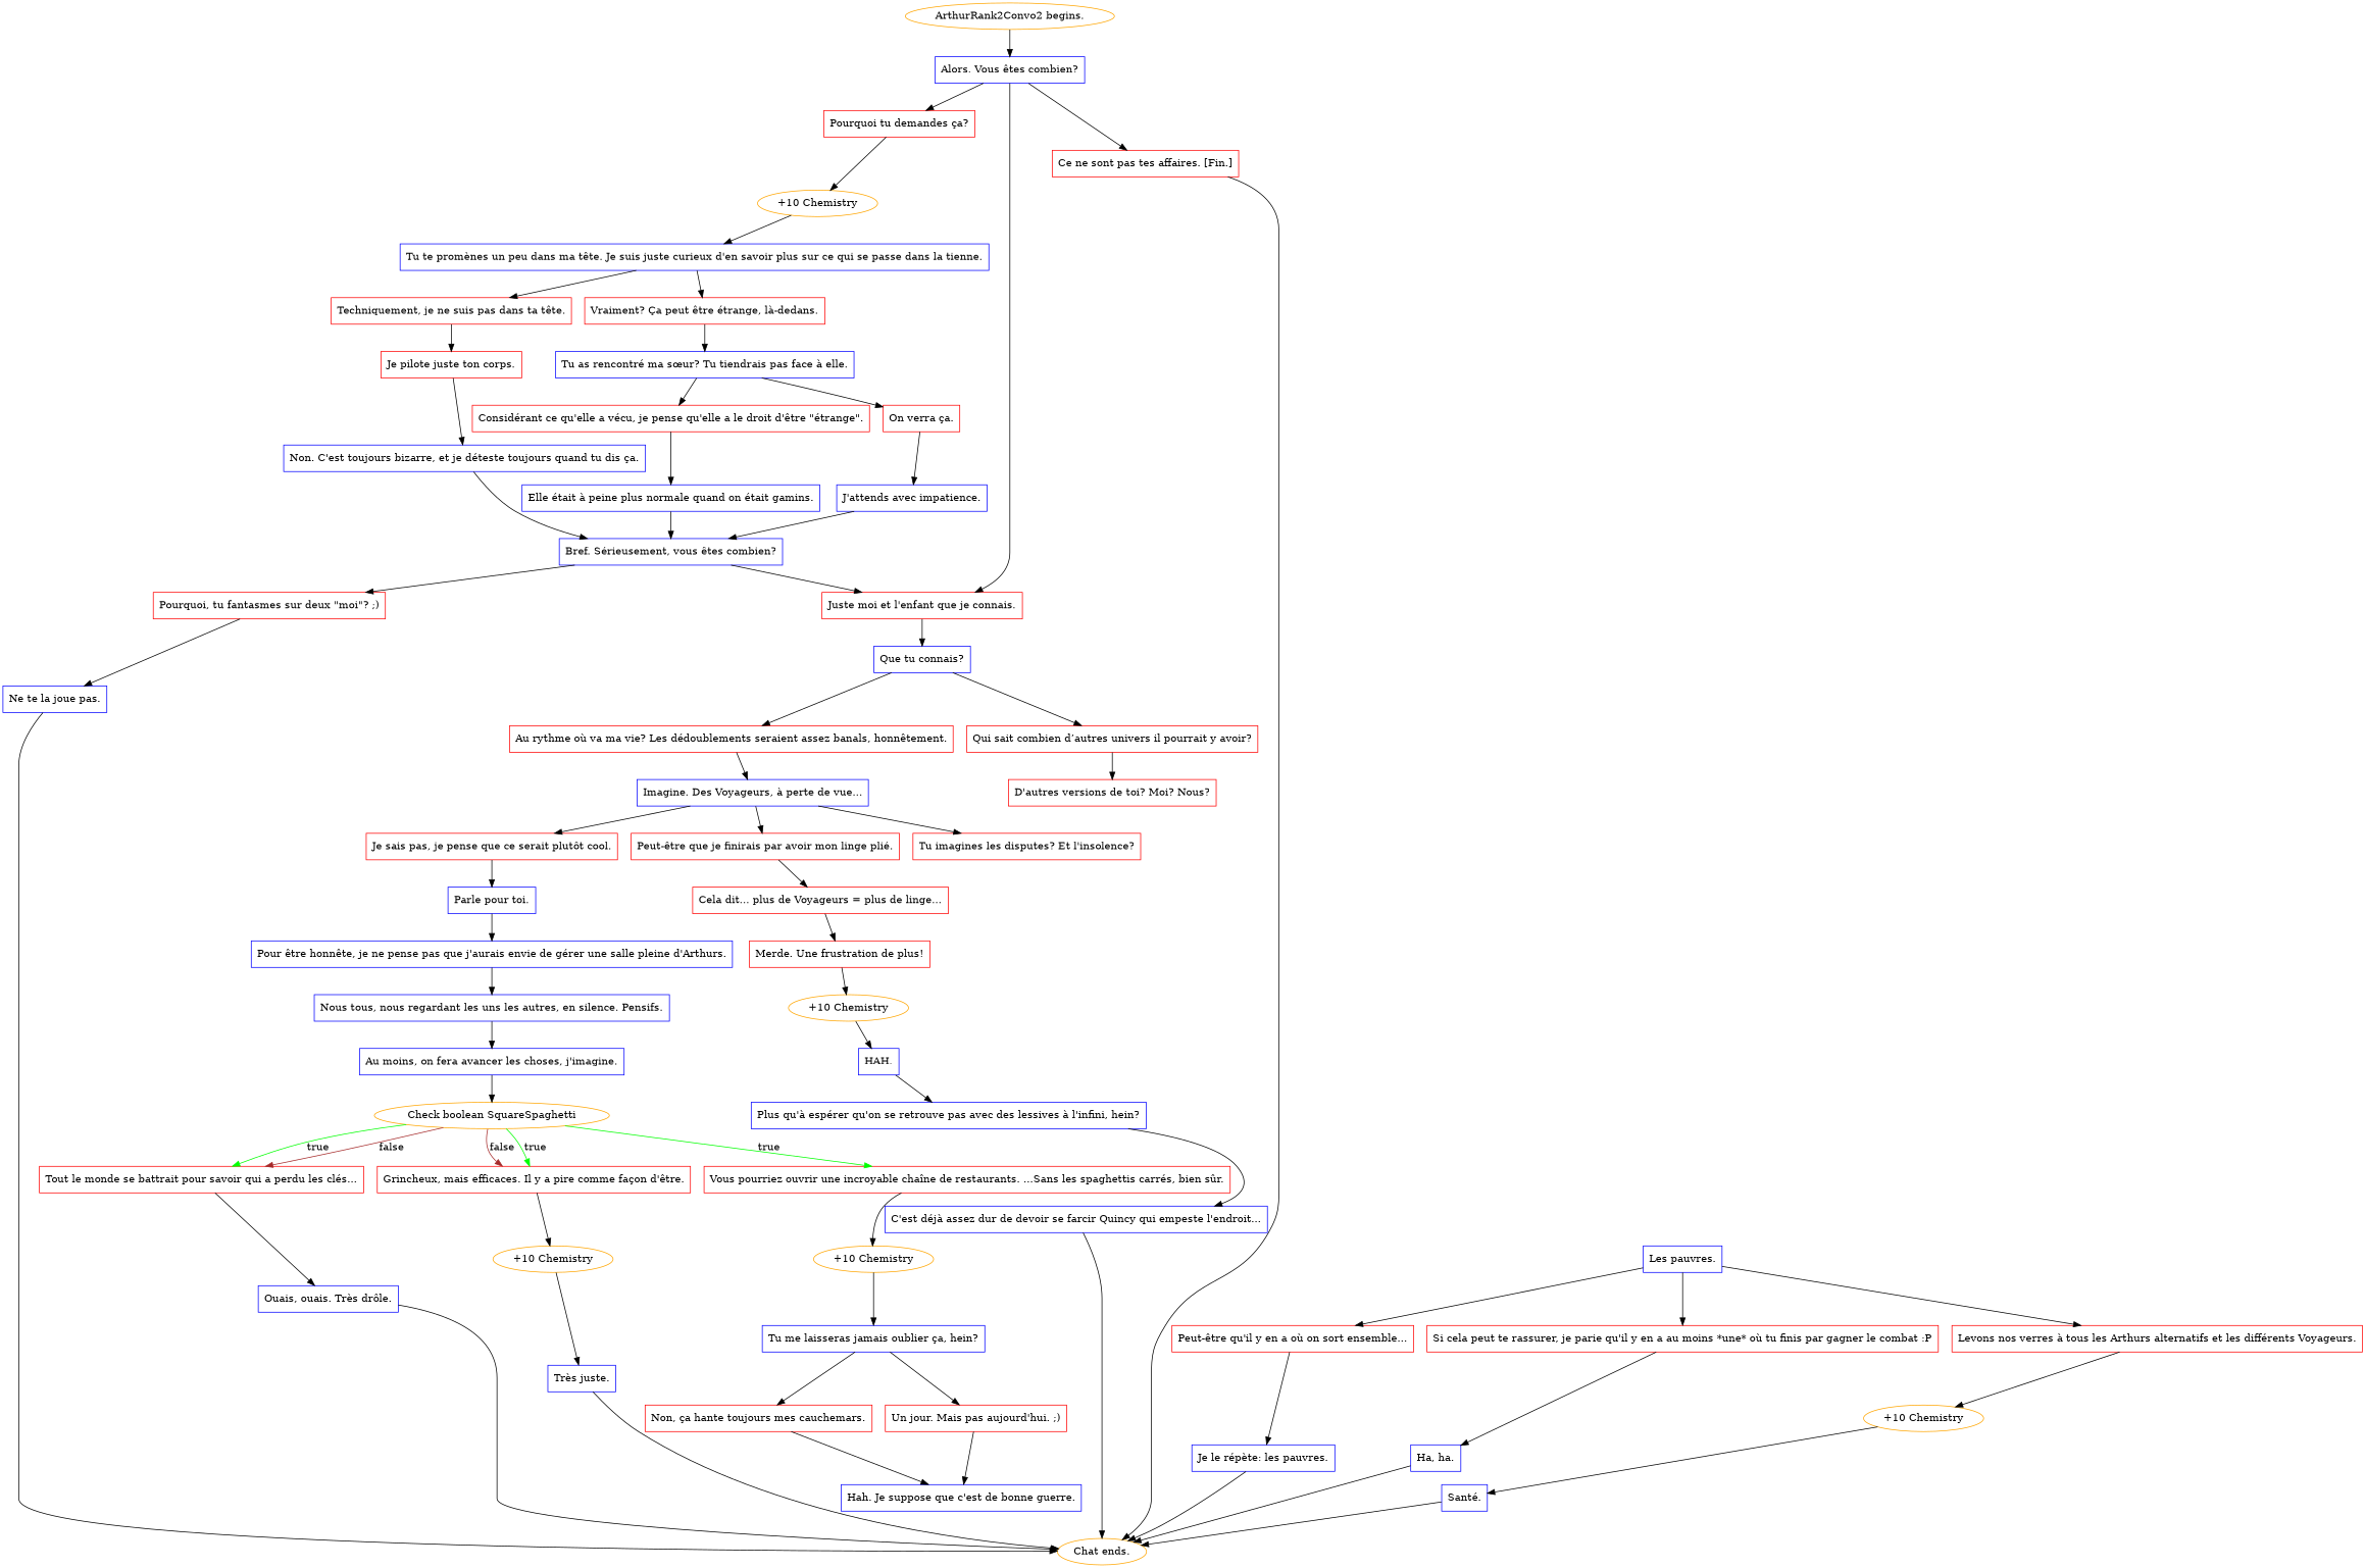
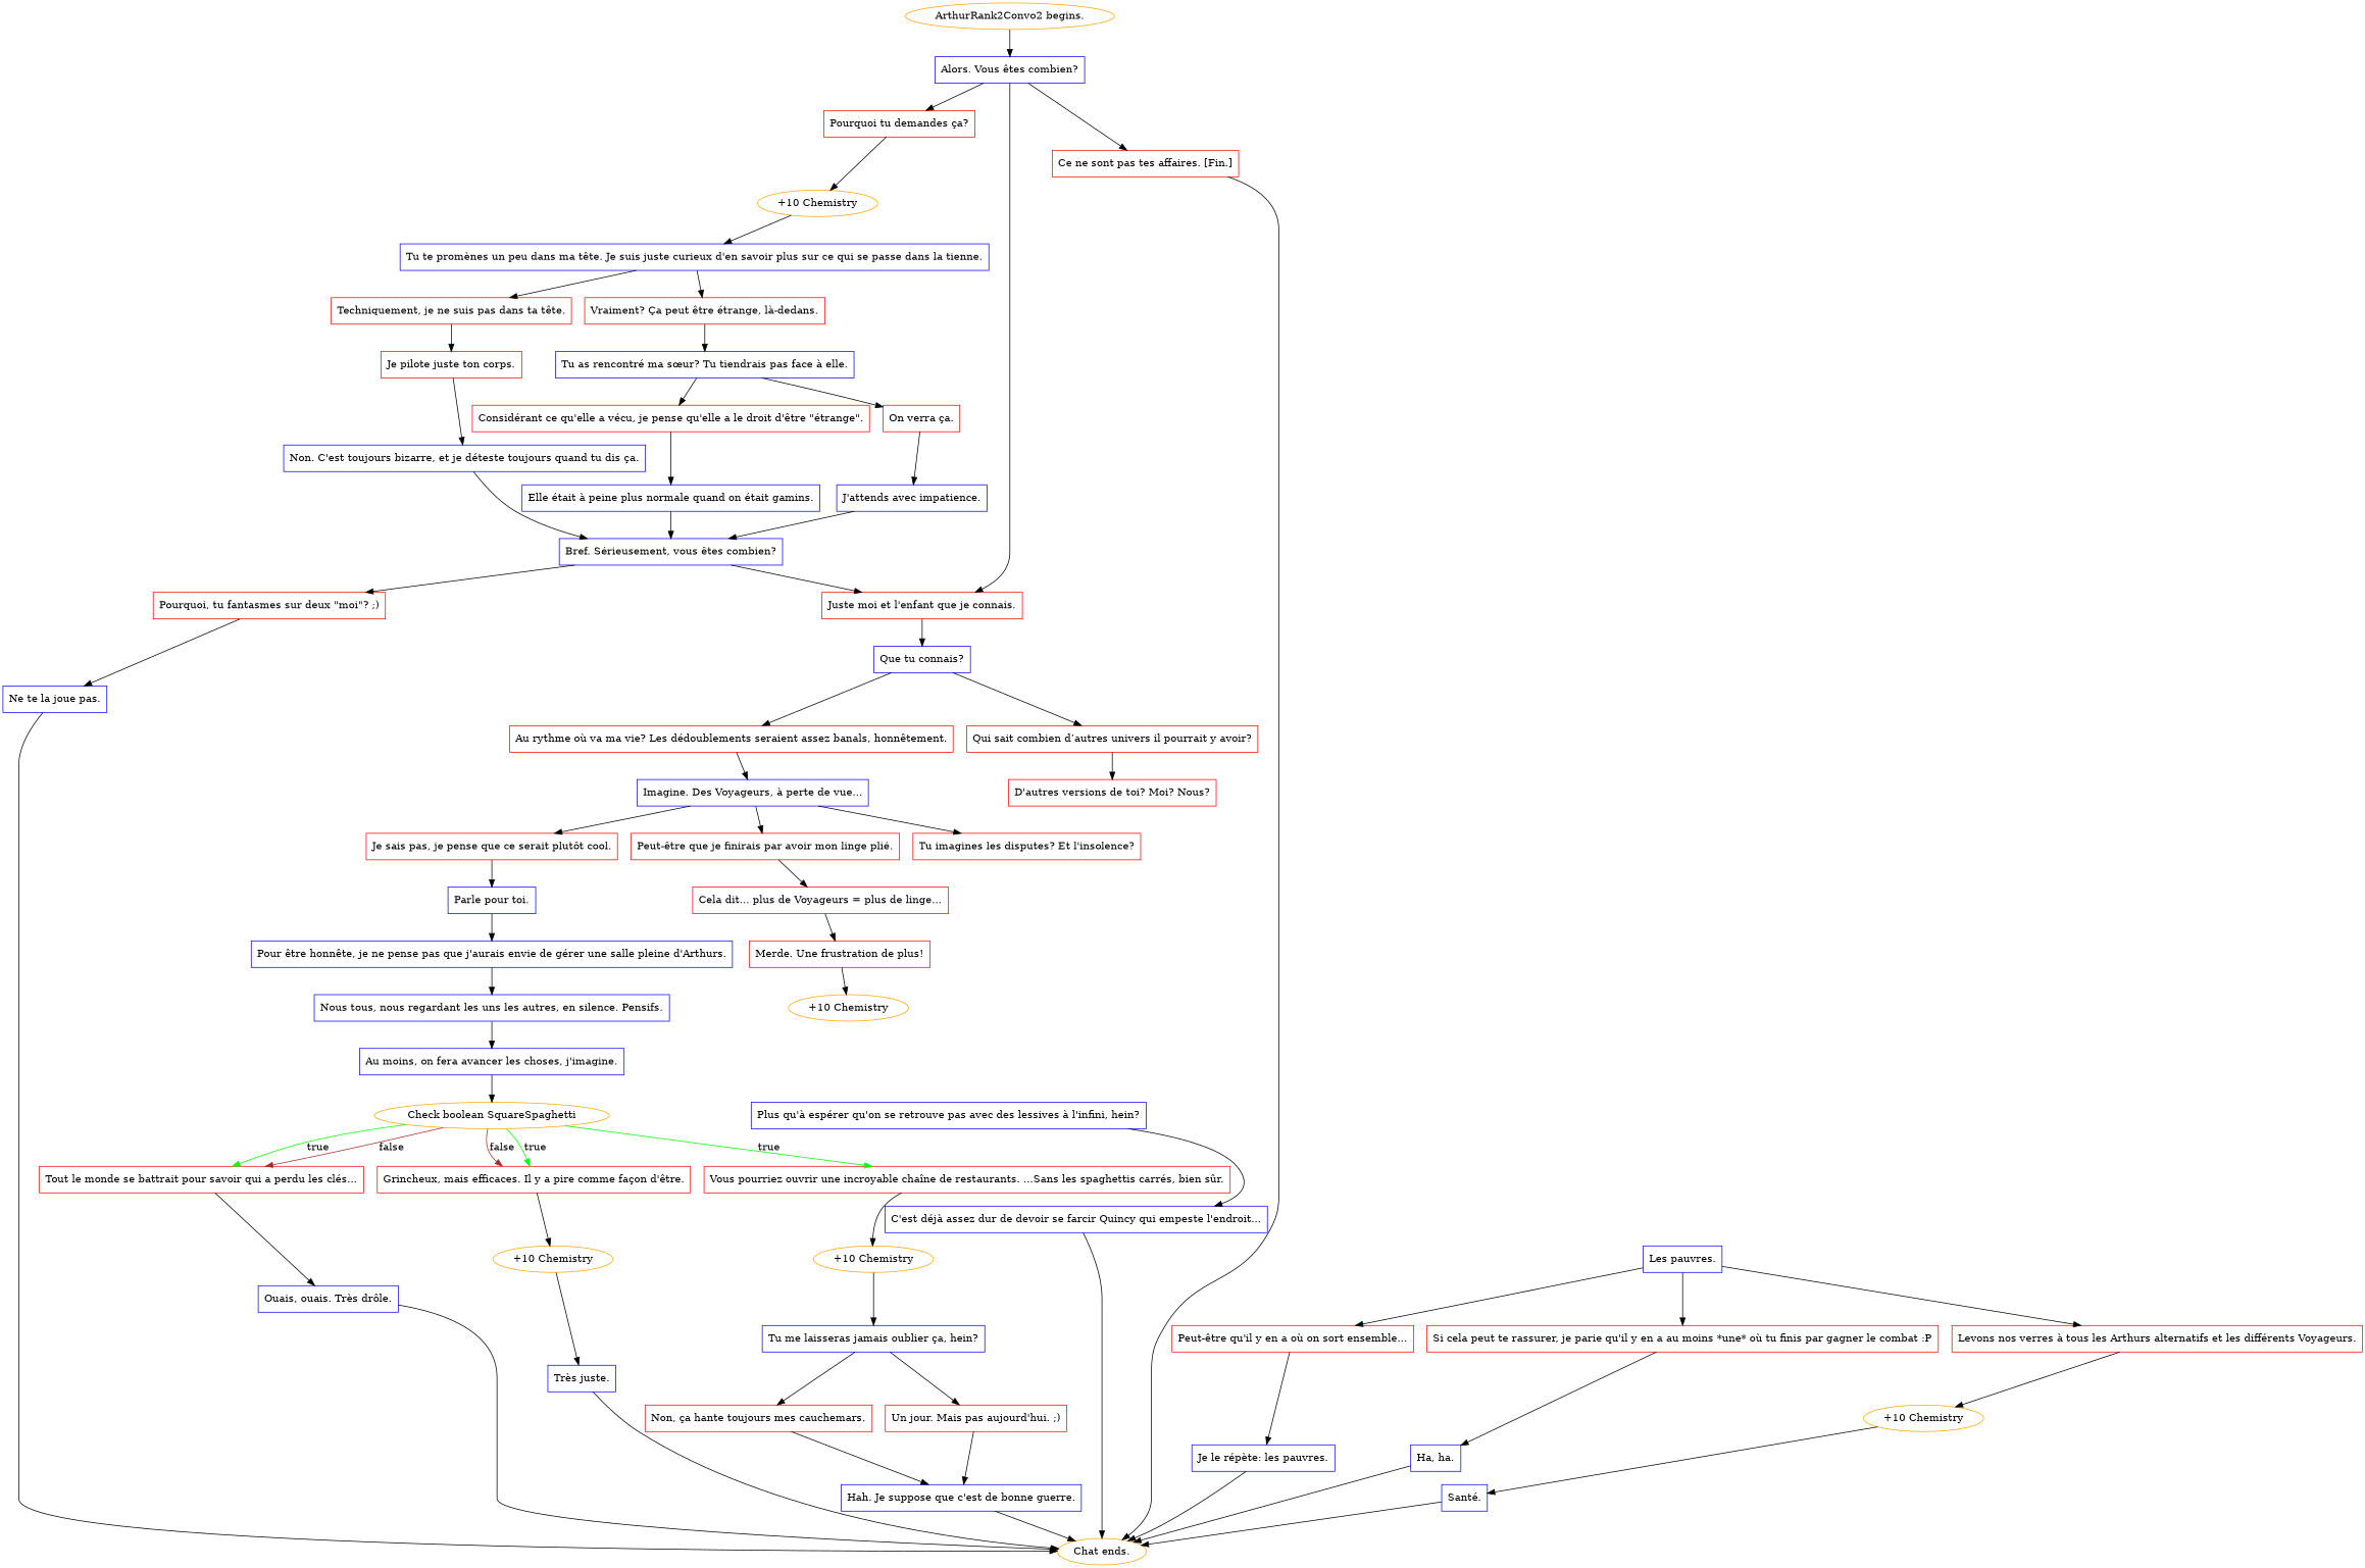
  digraph {
    node [color=blue shape=box]
    "ArthurRank2Convo2 begins." [color=orange shape=""]
    n2 [label="Alors. Vous êtes combien?"]
    n3 [color=red label="Pourquoi tu demandes ça?"]
    n4 [color=red label="Ce ne sont pas tes affaires. [Fin.]"]
    n5 [color=red label="Juste moi et l'enfant que je connais."]
    n6 [color=orange label="+10 Chemistry" shape=""]
    "Chat ends." [color=orange shape=""]
    n8 [label="Que tu connais?"]
    n9 [label="Tu te promènes un peu dans ma tête. Je suis juste curieux d'en savoir plus sur ce qui se passe dans la tienne."]
    n10 [color=red label="Au rythme où va ma vie? Les dédoublements seraient assez banals, honnêtement."]
    n11 [color=red label="Qui sait combien d’autres univers il pourrait y avoir?"]
    n12 [color=red label="Techniquement, je ne suis pas dans ta tête."]
    n13 [color=red label="Vraiment? Ça peut être étrange, là-dedans."]
    n14 [label="Imagine. Des Voyageurs, à perte de vue..."]
    n15 [color=red label="D'autres versions de toi? Moi? Nous?"]
    n16 [color=red label="Je pilote juste ton corps."]
    n17 [label="Tu as rencontré ma sœur? Tu tiendrais pas face à elle."]
    n18 [color=red label="Peut-être que je finirais par avoir mon linge plié."]
    n19 [color=red label="Tu imagines les disputes? Et l'insolence?"]
    n20 [color=red label="Je sais pas, je pense que ce serait plutôt cool."]
    n21 [label="Non. C'est toujours bizarre, et je déteste toujours quand tu dis ça."]
    n22 [color=red label="Considérant ce qu'elle a vécu, je pense qu'elle a le droit d'être \"étrange\"."]
    n23 [color=red label="On verra ça."]
    n24 [color=red label="Cela dit... plus de Voyageurs = plus de linge..."]
    n25 [label="Parle pour toi."]
    n26 [label="Les pauvres."]
    n27 [color=red label="Peut-être qu'il y en a où on sort ensemble..."]
    n28 [color=red label="Si cela peut te rassurer, je parie qu'il y en a au moins *une* où tu finis par gagner le combat :P"]
    n29 [color=red label="Levons nos verres à tous les Arthurs alternatifs et les différents Voyageurs."]
    n30 [label="Bref. Sérieusement, vous êtes combien?"]
    n31 [label="Elle était à peine plus normale quand on était gamins."]
    n32 [label="J'attends avec impatience."]
    n33 [color=red label="Merde. Une frustration de plus!"]
    n34 [label="Pour être honnête, je ne pense pas que j'aurais envie de gérer une salle pleine d'Arthurs."]
    n35 [label="Je le répète: les pauvres."]
    n36 [label="Ha, ha."]
    n37 [color=orange label="+10 Chemistry" shape=""]
    n38 [color=red label="Pourquoi, tu fantasmes sur deux \"moi\"? ;)"]
    n39 [color=orange label="+10 Chemistry" shape=""]
    n40 [label="Nous tous, nous regardant les uns les autres, en silence. Pensifs."]
    n41 [label="Santé."]
    n42 [label="Ne te la joue pas."]
-   n43 [label="HAH."]
    n44 [label="Au moins, on fera avancer les choses, j'imagine."]
    n45 [label="Plus qu'à espérer qu'on se retrouve pas avec des lessives à l'infini, hein?"]
    n46 [color=orange label="Check boolean SquareSpaghetti" shape=""]
    n47 [label="C'est déjà assez dur de devoir se farcir Quincy qui empeste l'endroit..."]
    n48 [color=red label="Vous pourriez ouvrir une incroyable chaîne de restaurants. ...Sans les spaghettis carrés, bien sûr."]
    n49 [color=red label="Grincheux, mais efficaces. Il y a pire comme façon d'être."]
    n50 [color=red label="Tout le monde se battrait pour savoir qui a perdu les clés..."]
    n51 [color=orange label="+10 Chemistry" shape=""]
    n52 [color=orange label="+10 Chemistry" shape=""]
    n53 [label="Ouais, ouais. Très drôle."]
    n54 [label="Tu me laisseras jamais oublier ça, hein?"]
    n55 [label="Très juste."]
    n56 [color=red label="Un jour. Mais pas aujourd'hui. ;)"]
    n57 [color=red label="Non, ça hante toujours mes cauchemars."]
    n58 [label="Hah. Je suppose que c'est de bonne guerre."]
    "ArthurRank2Convo2 begins." -> n2
    n2 -> n3
    n2 -> n4
    n2 -> n5
    n3 -> n6
    n4 -> "Chat ends."
    n5 -> n8
    n6 -> n9
    n8 -> n10
    n8 -> n11
    n9 -> n12
    n9 -> n13
    n10 -> n14
    n11 -> n15
    n12 -> n16
    n13 -> n17
    n14 -> n18
    n14 -> n19
    n14 -> n20
    n16 -> n21
    n17 -> n22
    n17 -> n23
    n18 -> n24
    n20 -> n25
    n21 -> n30
    n22 -> n31
    n23 -> n32
    n24 -> n33
    n25 -> n34
    n26 -> n27
    n26 -> n28
    n26 -> n29
    n27 -> n35
    n28 -> n36
    n29 -> n37
    n30 -> n5
    n30 -> n38
    n31 -> n30
    n32 -> n30
    n33 -> n39
    n34 -> n40
    n35 -> "Chat ends."
    n36 -> "Chat ends."
    n37 -> n41
    n38 -> n42
-   n39 -> n43
    n40 -> n44
    n41 -> "Chat ends."
    n42 -> "Chat ends."
-   n43 -> n45
    n44 -> n46
    n45 -> n47
    n46 -> n48 [color=green label=true]
    n46 -> n49 [color=green label=true]
    n46 -> n49 [color=brown label=false]
    n46 -> n50 [color=green label=true]
    n46 -> n50 [color=brown label=false]
    n47 -> "Chat ends."
    n48 -> n51
    n49 -> n52
    n50 -> n53
    n51 -> n54
    n52 -> n55
    n53 -> "Chat ends."
    n54 -> n56
    n54 -> n57
    n55 -> "Chat ends."
    n56 -> n58
    n57 -> n58
+   n58 -> "Chat ends."
  }
